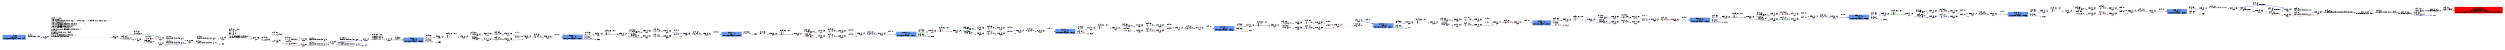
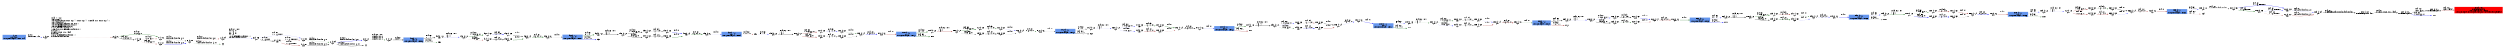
  digraph {
    fontname="DejaVu Sans Mono"
    rankdir=LR
    node [color=white fontname="DejaVu Sans Mono" shape=box style=filled]
    edge [color=blue fontname="DejaVu Sans Mono" style=bold]
    n1 [fillcolor=cornflowerblue label="0 @ N20\nmain entry\nAbstractionState: ABS0: true\n"]
    n2 [label="44 @ N61\nmain\n"]
    n3 [label="45 @ N24\nmain\n"]
    n4 [label="50 @ N26\nmain\n"]
    n5 [label="47 @ N25\nmain\n"]
    n6 [label="53 @ N28\nmain\n"]
    n7 [label="49 @ N27\nmain\n"]
    n8 [label="54 @ N29\nmain\n"]
    55
    n10 [label="56 @ N35\nmain\n"]
    n11 [label="61 @ N38\nmain\n"]
    n12 [label="57 @ N36\nmain\n"]
    n13 [label="64 @ N39\nmain\n"]
    n14 [label="59 @ N37\nmain\n"]
    n15 [label="65 @ N40\nmain\n"]
    66
    n17 [label="67 @ N43\nmain\n"]
    n18 [fillcolor=cornflowerblue label="1928 @ N44\nmain\nAbstractionState: ABS135\n"]
    n19 [label="1929 @ N45\nmain\n"]
    1930
    n21 [label="1948 @ N48\nmain\n"]
    n22 [label="1950 @ N50\nmain\n"]
    n23 [label="1949 @ N51\nmain\n"]
    n24 [label="1951 @ N52\nmain\n"]
    n25 [label="1953 @ N53\nmain\n"]
    n26 [label="1955 @ N49\nmain\n"]
    n27 [label="1956 @ N54\nmain\n"]
    n28 [fillcolor=cornflowerblue label="1958 @ N44\nmain\nAbstractionState: ABS137\n"]
    n29 [label="1959 @ N45\nmain\n"]
    1960
    n31 [label="1978 @ N48\nmain\n"]
    n32 [label="1980 @ N50\nmain\n"]
    n33 [label="1979 @ N51\nmain\n"]
    n34 [label="1981 @ N52\nmain\n"]
    n35 [label="1983 @ N53\nmain\n"]
    n36 [label="1985 @ N49\nmain\n"]
    n37 [label="1986 @ N54\nmain\n"]
    n38 [fillcolor=cornflowerblue label="1988 @ N44\nmain\nAbstractionState: ABS139\n"]
    1990
    n40 [label="1989 @ N45\nmain\n"]
    n41 [label="2008 @ N48\nmain\n"]
    n42 [label="2010 @ N50\nmain\n"]
    n43 [label="2009 @ N51\nmain\n"]
    n44 [label="2011 @ N52\nmain\n"]
    n45 [label="2013 @ N53\nmain\n"]
    n46 [label="2015 @ N49\nmain\n"]
    n47 [label="2016 @ N54\nmain\n"]
    n48 [fillcolor=cornflowerblue label="2018 @ N44\nmain\nAbstractionState: ABS141\n"]
    n49 [label="2019 @ N45\nmain\n"]
    2020
    n51 [label="2038 @ N48\nmain\n"]
    n52 [label="2040 @ N50\nmain\n"]
    n53 [label="2039 @ N51\nmain\n"]
    n54 [label="2041 @ N52\nmain\n"]
    n55 [label="2043 @ N53\nmain\n"]
    n56 [label="2045 @ N49\nmain\n"]
    n57 [label="2046 @ N54\nmain\n"]
    n58 [fillcolor=cornflowerblue label="2048 @ N44\nmain\nAbstractionState: ABS143\n"]
    n59 [label="2049 @ N45\nmain\n"]
    2050
    n61 [label="2068 @ N48\nmain\n"]
    n62 [label="2070 @ N50\nmain\n"]
    n63 [label="2069 @ N51\nmain\n"]
    n64 [label="2071 @ N52\nmain\n"]
    n65 [label="2073 @ N53\nmain\n"]
    n66 [label="2075 @ N49\nmain\n"]
    n67 [label="2076 @ N54\nmain\n"]
    n68 [fillcolor=cornflowerblue label="2078 @ N44\nmain\nAbstractionState: ABS145\n"]
    n69 [label="2079 @ N45\nmain\n"]
    2080
    n71 [label="2098 @ N48\nmain\n"]
    n72 [label="2100 @ N50\nmain\n"]
    n73 [label="2099 @ N51\nmain\n"]
    n74 [label="2101 @ N52\nmain\n"]
    n75 [label="2103 @ N53\nmain\n"]
    n76 [label="2105 @ N49\nmain\n"]
    n77 [label="2106 @ N54\nmain\n"]
    n78 [fillcolor=cornflowerblue label="2108 @ N44\nmain\nAbstractionState: ABS147\n"]
    n79 [label="2109 @ N45\nmain\n"]
    2110
    n81 [label="2128 @ N48\nmain\n"]
    n82 [label="2130 @ N50\nmain\n"]
    n83 [label="2129 @ N51\nmain\n"]
    n84 [label="2131 @ N52\nmain\n"]
    n85 [label="2133 @ N53\nmain\n"]
    n86 [label="2135 @ N49\nmain\n"]
    n87 [label="2136 @ N54\nmain\n"]
    n88 [fillcolor=cornflowerblue label="2138 @ N44\nmain\nAutomatonState: ABS149\n"]
    n89 [label="2139 @ N45\nmain\n"]
    2140
    n91 [label="2158 @ N48\nmain\n"]
    n92 [label="2160 @ N50\nmain\n"]
    n93 [label="2159 @ N51\nmain\n"]
    n94 [label="2161 @ N52\nmain\n"]
    n95 [label="2163 @ N53\nmain\n"]
    n96 [label="2165 @ N49\nmain\n"]
    n97 [label="2166 @ N54\nmain\n"]
    n98 [fillcolor=cornflowerblue label="2168 @ N44\nmain\nAbstractionState: ABS151\n"]
    n99 [label="2169 @ N45\nmain\n"]
    2170
    n101 [label="2188 @ N48\nmain\n"]
    n102 [label="2190 @ N50\nmain\n"]
    n103 [label="2189 @ N51\nmain\n"]
    n104 [label="2191 @ N52\nmain\n"]
    n105 [label="2193 @ N53\nmain\n"]
    n106 [label="2195 @ N49\nmain\n"]
    n107 [label="2196 @ N54\nmain\n"]
    n108 [fillcolor=cornflowerblue label="2198 @ N44\nmain\nAbstractionState: ABS153\n"]
    n109 [label="2199 @ N45\nmain\n"]
    2200
    n111 [label="2218 @ N48\nmain\n"]
    n112 [label="2220 @ N50\nmain\n"]
    n113 [label="2219 @ N51\nmain\n"]
    n114 [label="2221 @ N52\nmain\n"]
    n115 [label="2223 @ N53\nmain\n"]
    n116 [label="2225 @ N49\nmain\n"]
    n117 [label="2226 @ N54\nmain\n"]
    n118 [fillcolor=cornflowerblue label="2228 @ N44\nmain\nAbstractionState: ABS155\n"]
    n119 [label="2229 @ N45\nmain\n"]
    2230
    n121 [label="2248 @ N48\nmain\n"]
    n122 [label="2250 @ N50\nmain\n"]
    n123 [label="2249 @ N51\nmain\n"]
    n124 [label="2251 @ N52\nmain\n"]
    n125 [label="2253 @ N53\nmain\n"]
    n126 [label="2255 @ N49\nmain\n"]
    n127 [label="2256 @ N54\nmain\n"]
    n128 [fillcolor=cornflowerblue label="2258 @ N44\nmain\nAbstractionState: ABS157\n"]
    n129 [label="2260 @ N46\nmain\n"]
    2259
    n131 [label="2261 @ N55\nmain\n"]
    n132 [label="2266 @ N58\nmain\n"]
    n133 [label="2262 @ N56\nmain\n"]
    n134 [label="2269 @ N59\nmain\n"]
    n135 [label="2264 @ N57\nmain\n"]
    n136 [label="2270 @ N11\n__VERIFIER_assert entry\n"]
    n137 [label="2271 @ N12\n__VERIFIER_assert\n"]
    n138 [label="2272 @ N14\n__VERIFIER_assert\n"]
    2273
    n140 [fillcolor=red label="2275 @ N15\n__VERIFIER_assert\nAbstractionState: ABS158\n AutomatonState: ErrorLabelAutomaton: _predefinedState_ERROR\n"]
    n1 -> n2 [label="Line 0: \lINIT GLOBAL VARS\l" style=dashed]
    n2 -> n3 [color=brown label="Lines 7 - 26: \lvoid abort();\lvoid __assert_fail(const char *, const char *, unsigned int, const char *);\lvoid reach_error();\lvoid assume_abort_if_not(int cond);\lvoid __VERIFIER_assert(int cond);\lvoid __VERIFIER_assume(int);\lint __VERIFIER_nondet_int();\lunsigned int __VERIFIER_nondet_uint();\lint main();\lFunction start dummy edge\lint flag;\lflag = __VERIFIER_nondet_int();\lint __CPAchecker_TMP_0;\l" style=dashed]
    n3 -> n4 [color=darkgreen label="Line 26: \l[flag == 0]\l"]
    n3 -> n5 [color=black label="Line 26: \l[!(flag == 0)]\l"]
    n4 -> n6 [color=black label="Line 0: \l__CPAchecker_TMP_0 = 1;\l" style=dashed]
    n5 -> n4 [color=brown label="Line 26: \l[flag == 1]\l" style=dashed]
    n5 -> n7 [color=brown label="Line 26: \l[!(flag == 1)]\l" style=dashed]
    n6 -> n8 [color=brown label="Line 26: \l[__CPAchecker_TMP_0 != 0]\l" style=dashed]
    n6 -> 55 [color=darkgreen label="Line 26: \l[!(__CPAchecker_TMP_0 != 0)]\l" style=dashed]
    n7 -> n6 [label="Line 0: \l__CPAchecker_TMP_0 = 0;\l"]
    n8 -> n10 [label="Lines 27 - 31: \lint i = 0;\lint x = 0;\lint y = 0;\lint n;\ln = __VERIFIER_nondet_int();\lint __CPAchecker_TMP_1;\l" style=dashed]
    n10 -> n11 [label="Line 31: \l[!(n >= 1000)]\l" style=dashed]
    n10 -> n12 [color=black label="Line 31: \l[n >= 1000]\l"]
    n11 -> n13 [color=darkgreen label="Line 0: \l__CPAchecker_TMP_1 = 0;\l" style=dashed]
    n12 -> n11 [color=brown label="Line 31: \l[!(n <= 1000000)]\l" style=dashed]
    n12 -> n14 [color=brown label="Line 31: \l[n <= 1000000]\l"]
    n13 -> n15 [label="Line 31: \l[__CPAchecker_TMP_1 != 0]\l"]
    n13 -> 66 [color=black label="Line 31: \l[!(__CPAchecker_TMP_1 != 0)]\l"]
    n14 -> n13 [color=black label="Line 0: \l__CPAchecker_TMP_1 = 1;\l"]
    n15 -> n17 [color=darkgreen label="Lines 33 - 33: \lunsigned int a;\lunsigned int b;\lunsigned int r;\l" style=dashed]
    n17 -> n18 [color=black label="Line 35: \lwhile\l"]
    n18 -> n19 [color=black label="Line 35: \l[i < n]\l"]
    n18 -> 1930 [color=darkgreen label="Line 35: \l[!(i < n)]\l" style=dashed]
    n19 -> n21 [label="Lines 36 - 37: \lx = x;\ly = y;\l" style=dashed]
    n21 -> n22 [color=darkgreen label="Line 38: \l[!(flag == 0)]\l"]
    n21 -> n23 [color=brown label="Line 38: \l[flag == 0]\l" style=dashed]
    n22 -> n24 [label="Line 39: \lx = x + 3;\l"]
    n23 -> n25 [color=black label="Line 41: \ly = y + 2;\l"]
    n24 -> n26 [color=black label="Line 0: \l\l"]
    n25 -> n26 [color=darkgreen label="Line 0: \l\l"]
    n26 -> n27 [color=darkgreen label="Line 43: \li = i + 1;\l"]
    n27 -> n28 [color=black label="Line 0: \l\l" style=dashed]
    n28 -> n29 [color=darkgreen label="Line 35: \l[i < n]\l"]
    n28 -> 1960 [label="Line 35: \l[!(i < n)]\l"]
    n29 -> n31 [color=black label="Lines 36 - 37: \lx = x;\ly = y;\l"]
    n31 -> n32 [color=black label="Line 38: \l[!(flag == 0)]\l"]
    n31 -> n33 [color=black label="Line 38: \l[flag == 0]\l"]
    n32 -> n34 [color=black label="Line 39: \lx = x + 3;\l" style=dashed]
    n33 -> n35 [color=black label="Line 41: \ly = y + 2;\l" style=dashed]
    n34 -> n36 [label="Line 0: \l\l"]
    n35 -> n36 [color=darkgreen label="Line 0: \l\l"]
    n36 -> n37 [color=darkgreen label="Line 43: \li = i + 1;\l"]
    n37 -> n38 [label="Line 0: \l\l" style=dashed]
    n38 -> 1990 [color=brown label="Line 35: \l[!(i < n)]\l" style=dashed]
    1990 -> n40 [label="Line 35: \l[i < n]\l" style=dashed]
    n40 -> n41 [color=black label="Lines 36 - 37: \lx = x;\ly = y;\l"]
    n41 -> n42 [color=brown label="Line 38: \l[!(flag == 0)]\l"]
    n41 -> n43 [color=brown label="Line 38: \l[flag == 0]\l"]
    n42 -> n44 [label="Line 39: \lx = x + 3;\l" style=dashed]
    n43 -> n45 [color=black label="Line 41: \ly = y + 2;\l" style=dashed]
    n44 -> n46 [color=darkgreen label="Line 0: \l\l" style=dashed]
    n45 -> n46 [color=black label="Line 0: \l\l" style=dashed]
    n46 -> n47 [label="Line 43: \li = i + 1;\l"]
    n47 -> n48 [color=brown label="Line 0: \l\l"]
    n48 -> n49 [color=darkgreen label="Line 35: \l[i < n]\l"]
    n48 -> 2020 [color=darkgreen label="Line 35: \l[!(i < n)]\l"]
    n49 -> n51 [color=brown label="Lines 36 - 37: \lx = x;\ly = y;\l"]
    n51 -> n52 [color=darkgreen label="Line 38: \l[!(flag == 0)]\l"]
    n51 -> n53 [color=black label="Line 38: \l[flag == 0]\l" style=dashed]
    n52 -> n54 [color=darkgreen label="Line 39: \lx = x + 3;\l" style=dashed]
    n53 -> n55 [color=black label="Line 41: \ly = y + 2;\l"]
    n54 -> n56 [label="Line 0: \l\l" style=dashed]
    n55 -> n56 [color=black label="Line 0: \l\l" style=dashed]
    n56 -> n57 [color=darkgreen label="Line 43: \li = i + 1;\l" style=dashed]
    n57 -> n58 [color=black label="Line 0: \l\l" style=dashed]
    n58 -> n59 [color=black label="Line 35: \l[i < n]\l" style=dashed]
    n58 -> 2050 [color=black label="Line 35: \l[!(i < n)]\l"]
    n59 -> n61 [label="Lines 36 - 37: \lx = x;\ly = y;\l" style=dashed]
    n61 -> n62 [label="Line 38: \l[!(flag == 0)]\l" style=dashed]
    n61 -> n63 [label="Line 38: \l[flag == 0]\l" style=dashed]
    n62 -> n64 [color=darkgreen label="Line 39: \lx = x + 3;\l" style=dashed]
    n63 -> n65 [color=brown label="Line 41: \ly = y + 2;\l"]
    n64 -> n66 [color=darkgreen label="Line 0: \l\l"]
    n65 -> n66 [color=brown label="Line 0: \l\l" style=dashed]
    n66 -> n67 [color=black label="Line 43: \li = i + 1;\l"]
    n67 -> n68 [label="Line 0: \l\l" style=dashed]
    n68 -> n69 [color=darkgreen label="Line 35: \l[i < n]\l"]
    n68 -> 2080 [color=brown label="Line 35: \l[!(i < n)]\l"]
    n69 -> n71 [color=black label="Lines 36 - 37: \lx = x;\ly = y;\l"]
    n71 -> n72 [label="Line 38: \l[!(flag == 0)]\l" style=dashed]
    n71 -> n73 [color=darkgreen label="Line 38: \l[flag == 0]\l" style=dashed]
    n72 -> n74 [color=brown label="Line 39: \lx = x + 3;\l" style=dashed]
    n73 -> n75 [label="Line 41: \ly = y + 2;\l"]
    n74 -> n76 [color=black label="Line 0: \l\l"]
    n75 -> n76 [color=brown label="Line 0: \l\l"]
-   n76 -> n78 [label="Line 43: \li = i + 1;\l" style=dashed]
+   n76 -> n77 [label="Line 43: \li = i + 1;\l" style=dashed]
    n77 -> n78 [label="Line 0: \l\l"]
    n78 -> n79 [label="Line 35: \l[i < n]\l" style=dashed]
    n78 -> 2110 [color=darkgreen label="Line 35: \l[!(i < n)]\l"]
    n79 -> n81 [color=darkgreen label="Lines 36 - 37: \lx = x;\ly = y;\l" style=dashed]
    n81 -> n82 [color=darkgreen label="Line 38: \l[!(flag == 0)]\l" style=dashed]
    n81 -> n83 [label="Line 38: \l[flag == 0]\l" style=dashed]
    n82 -> n84 [color=black label="Line 39: \lx = x + 3;\l" style=dashed]
    n83 -> n85 [color=black label="Line 41: \ly = y + 2;\l" style=dashed]
    n84 -> n86 [label="Line 0: \l\l" style=dashed]
    n85 -> n86 [color=brown label="Line 0: \l\l"]
    n86 -> n87 [color=brown label="Line 43: \li = i + 1;\l"]
    n87 -> n88 [color=darkgreen label="Line 0: \l\l" style=dashed]
    n88 -> n89 [color=black label="Line 35: \l[i < n]\l"]
    n88 -> 2140 [color=brown label="Line 35: \l[!(i < n)]\l"]
    n89 -> n91 [label="Lines 36 - 37: \lx = x;\ly = y;\l" style=dashed]
    n91 -> n92 [label="Line 38: \l[!(flag == 0)]\l" style=dashed]
    n91 -> n93 [color=black label="Line 38: \l[flag == 0]\l"]
    n92 -> n94 [color=black label="Line 39: \lx = x + 3;\l"]
    n93 -> n95 [color=darkgreen label="Line 41: \ly = y + 2;\l" style=dashed]
    n94 -> n96 [label="Line 0: \l\l"]
    n95 -> n96 [color=brown label="Line 0: \l\l" style=dashed]
    n96 -> n97 [color=brown label="Line 43: \li = i + 1;\l"]
    n97 -> n98 [color=darkgreen label="Line 0: \l\l"]
    n98 -> n99 [label="Line 35: \l[i < n]\l" style=dashed]
    n98 -> 2170 [label="Line 35: \l[!(i < n)]\l"]
    n99 -> n101 [color=black label="Lines 36 - 37: \lx = x;\ly = y;\l"]
    n101 -> n102 [color=darkgreen label="Line 38: \l[!(flag == 0)]\l"]
    n101 -> n103 [color=black label="Line 38: \l[flag == 0]\l"]
    n102 -> n104 [color=brown label="Line 39: \lx = x + 3;\l"]
    n103 -> n105 [color=darkgreen label="Line 41: \ly = y + 2;\l"]
    n104 -> n106 [color=darkgreen label="Line 0: \l\l" style=dashed]
    n105 -> n106 [label="Line 0: \l\l" style=dashed]
    n106 -> n107 [label="Line 43: \li = i + 1;\l" style=dashed]
    n107 -> n108 [label="Line 0: \l\l"]
    n108 -> n109 [label="Line 35: \l[i < n]\l" style=dashed]
    n108 -> 2200 [color=black label="Line 35: \l[!(i < n)]\l" style=dashed]
    n109 -> n111 [color=darkgreen label="Lines 36 - 37: \lx = x;\ly = y;\l"]
    n111 -> n112 [color=darkgreen label="Line 38: \l[!(flag == 0)]\l" style=dashed]
    n111 -> n113 [label="Line 38: \l[flag == 0]\l"]
    n112 -> n114 [color=brown label="Line 39: \lx = x + 3;\l"]
    n113 -> n115 [label="Line 41: \ly = y + 2;\l"]
    n114 -> n116 [color=brown label="Line 0: \l\l"]
    n115 -> n116 [color=black label="Line 0: \l\l" style=dashed]
    n116 -> n117 [label="Line 43: \li = i + 1;\l"]
    n117 -> n118 [color=brown label="Line 0: \l\l"]
    n118 -> n119 [label="Line 35: \l[i < n]\l" style=dashed]
    n118 -> 2230 [color=darkgreen label="Line 35: \l[!(i < n)]\l" style=dashed]
    n119 -> n121 [label="Lines 36 - 37: \lx = x;\ly = y;\l" style=dashed]
    n121 -> n122 [color=brown label="Line 38: \l[!(flag == 0)]\l"]
    n121 -> n123 [color=brown label="Line 38: \l[flag == 0]\l"]
    n122 -> n124 [color=darkgreen label="Line 39: \lx = x + 3;\l" style=dashed]
    n123 -> n125 [color=brown label="Line 41: \ly = y + 2;\l"]
    n124 -> n126 [color=black label="Line 0: \l\l"]
    n125 -> n126 [label="Line 0: \l\l" style=dashed]
    n126 -> n127 [color=brown label="Line 43: \li = i + 1;\l" style=dashed]
    n127 -> n128 [color=brown label="Line 0: \l\l"]
    n128 -> n129 [label="Line 35: \l[!(i < n)]\l" style=dashed]
    n128 -> 2259 [color=brown label="Line 35: \l[i < n]\l" style=dashed]
    n129 -> n131 [color=black label="Line 45: \lint __CPAchecker_TMP_2;\l" style=dashed]
    n131 -> n132 [label="Line 45: \l[!(x <= 3000003)]\l"]
    n131 -> n133 [color=darkgreen label="Line 45: \l[x <= 3000003]\l"]
    n132 -> n134 [label="Line 0: \l__CPAchecker_TMP_2 = 0;\l" style=dashed]
    n133 -> n132 [label="Line 45: \l[!(y <= 2000002)]\l" style=dashed]
    n133 -> n135 [color=brown label="Line 45: \l[y <= 2000002]\l" style=dashed]
    n134 -> n136 [color=black label="Line 45: \l__VERIFIER_assert(__CPAchecker_TMP_2)\l"]
    n135 -> n134 [color=brown label="Line 0: \l__CPAchecker_TMP_2 = 1;\l"]
    n136 -> n137 [color=black label="Line 0: \lFunction start dummy edge\l"]
    n137 -> n138 [color=black label="Line 15: \l[cond == 0]\l"]
    n137 -> 2273 [label="Line 15: \l[!(cond == 0)]\l"]
    n138 -> n140 [color=brown label="Line 16: \lLabel: ERROR\l"]
  }
